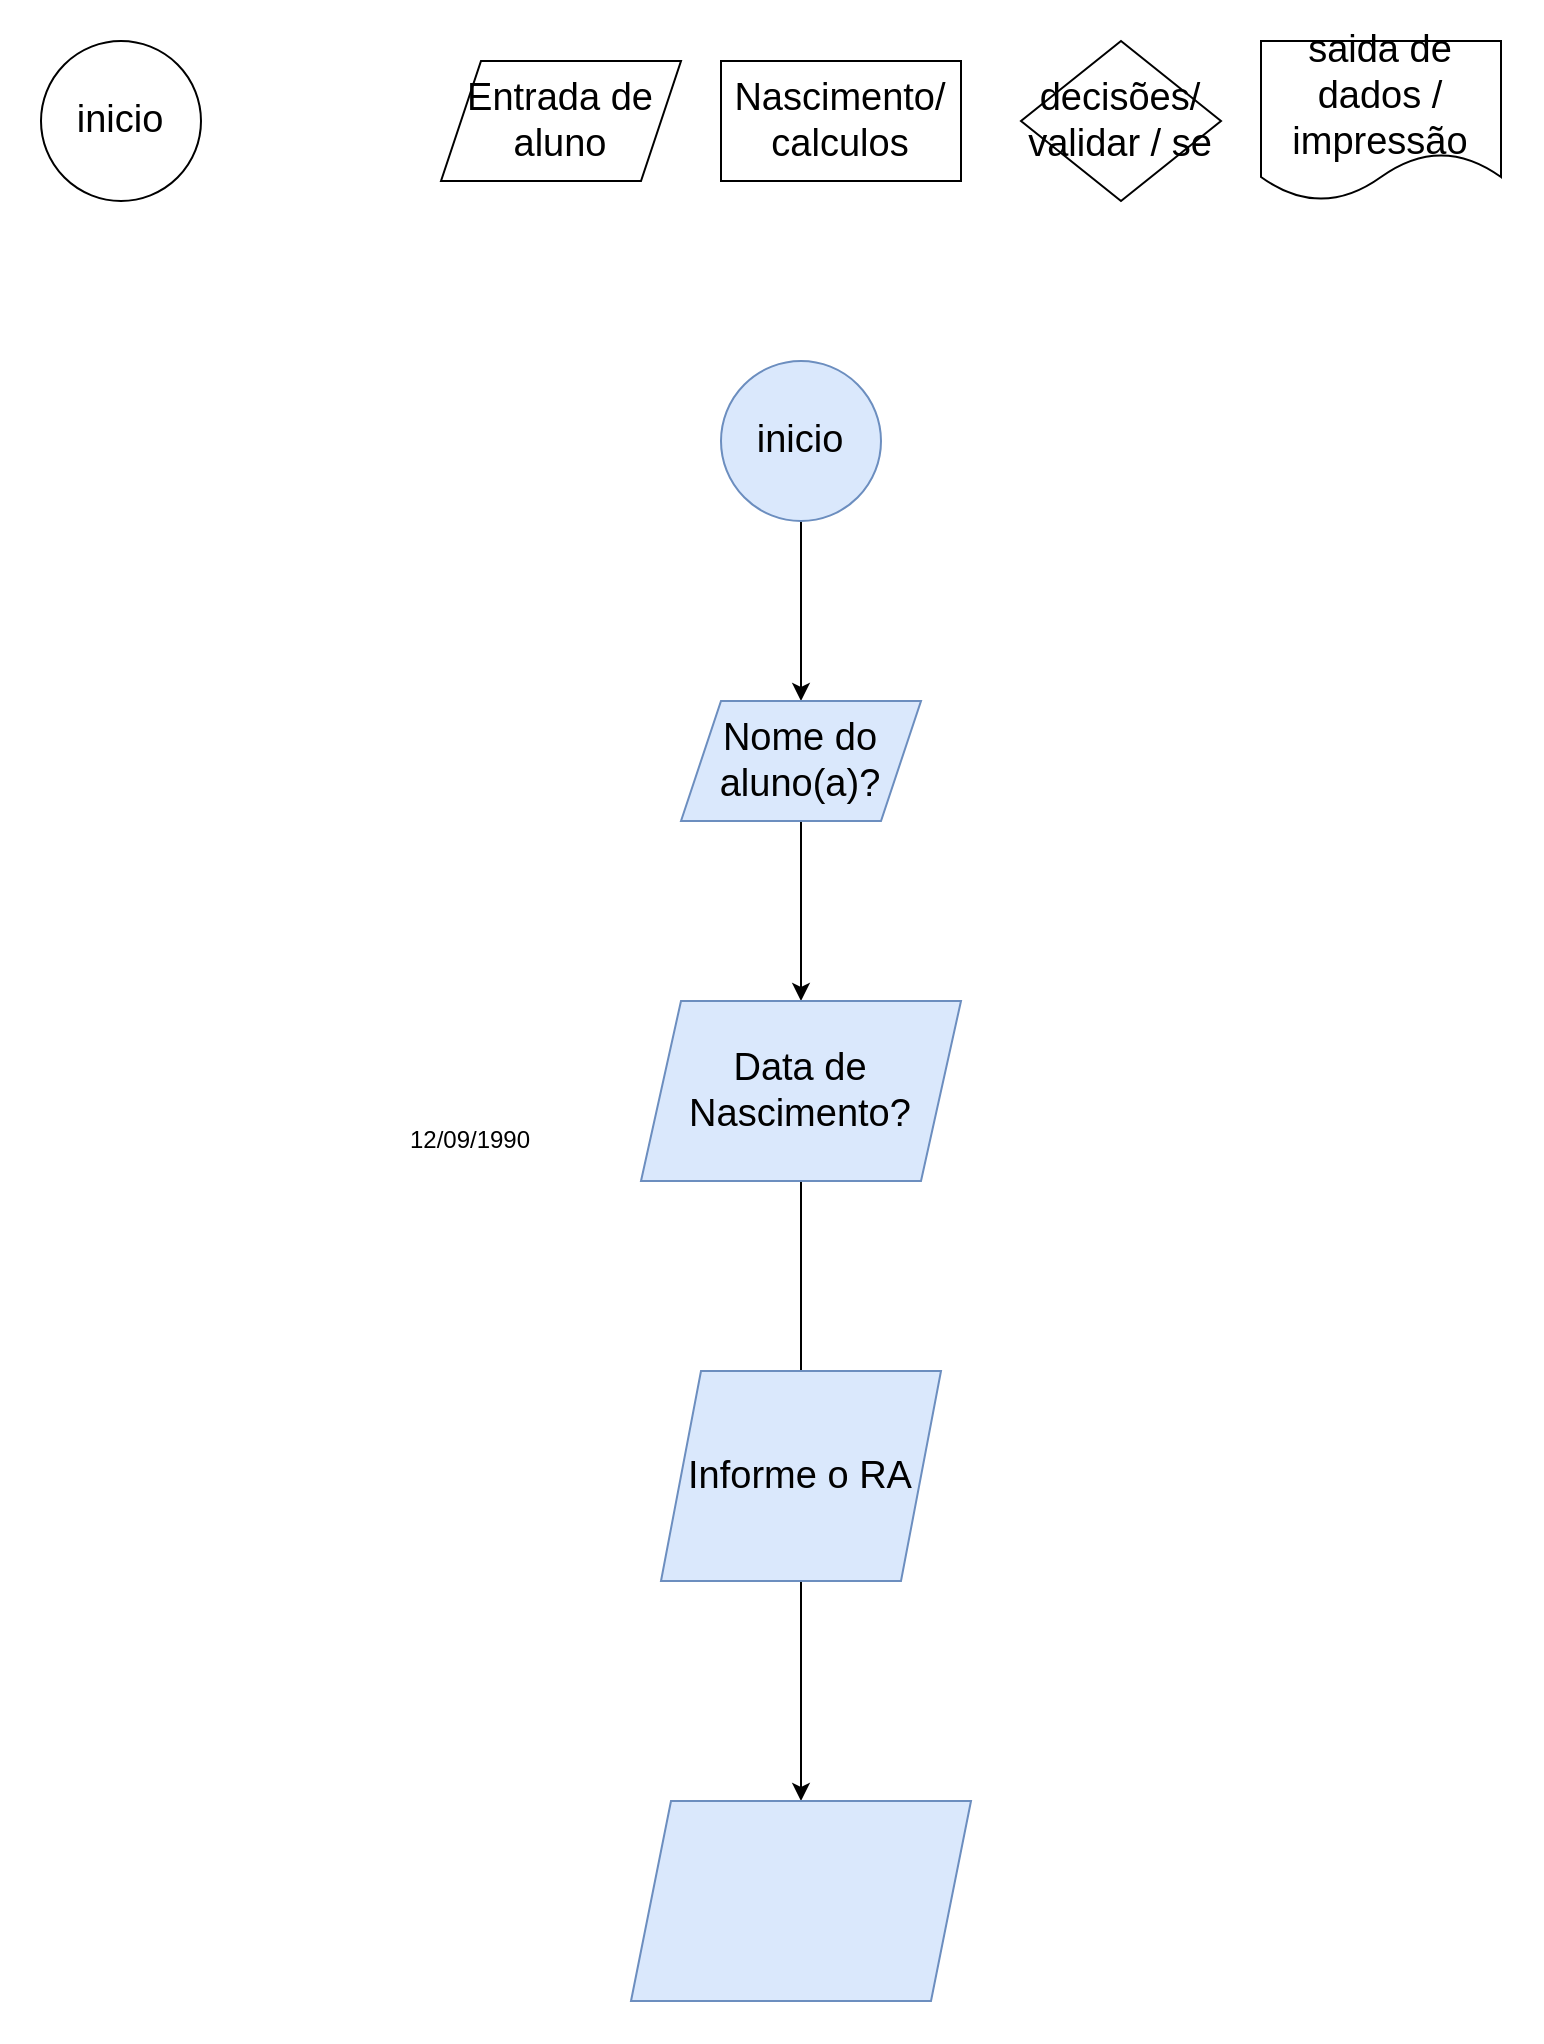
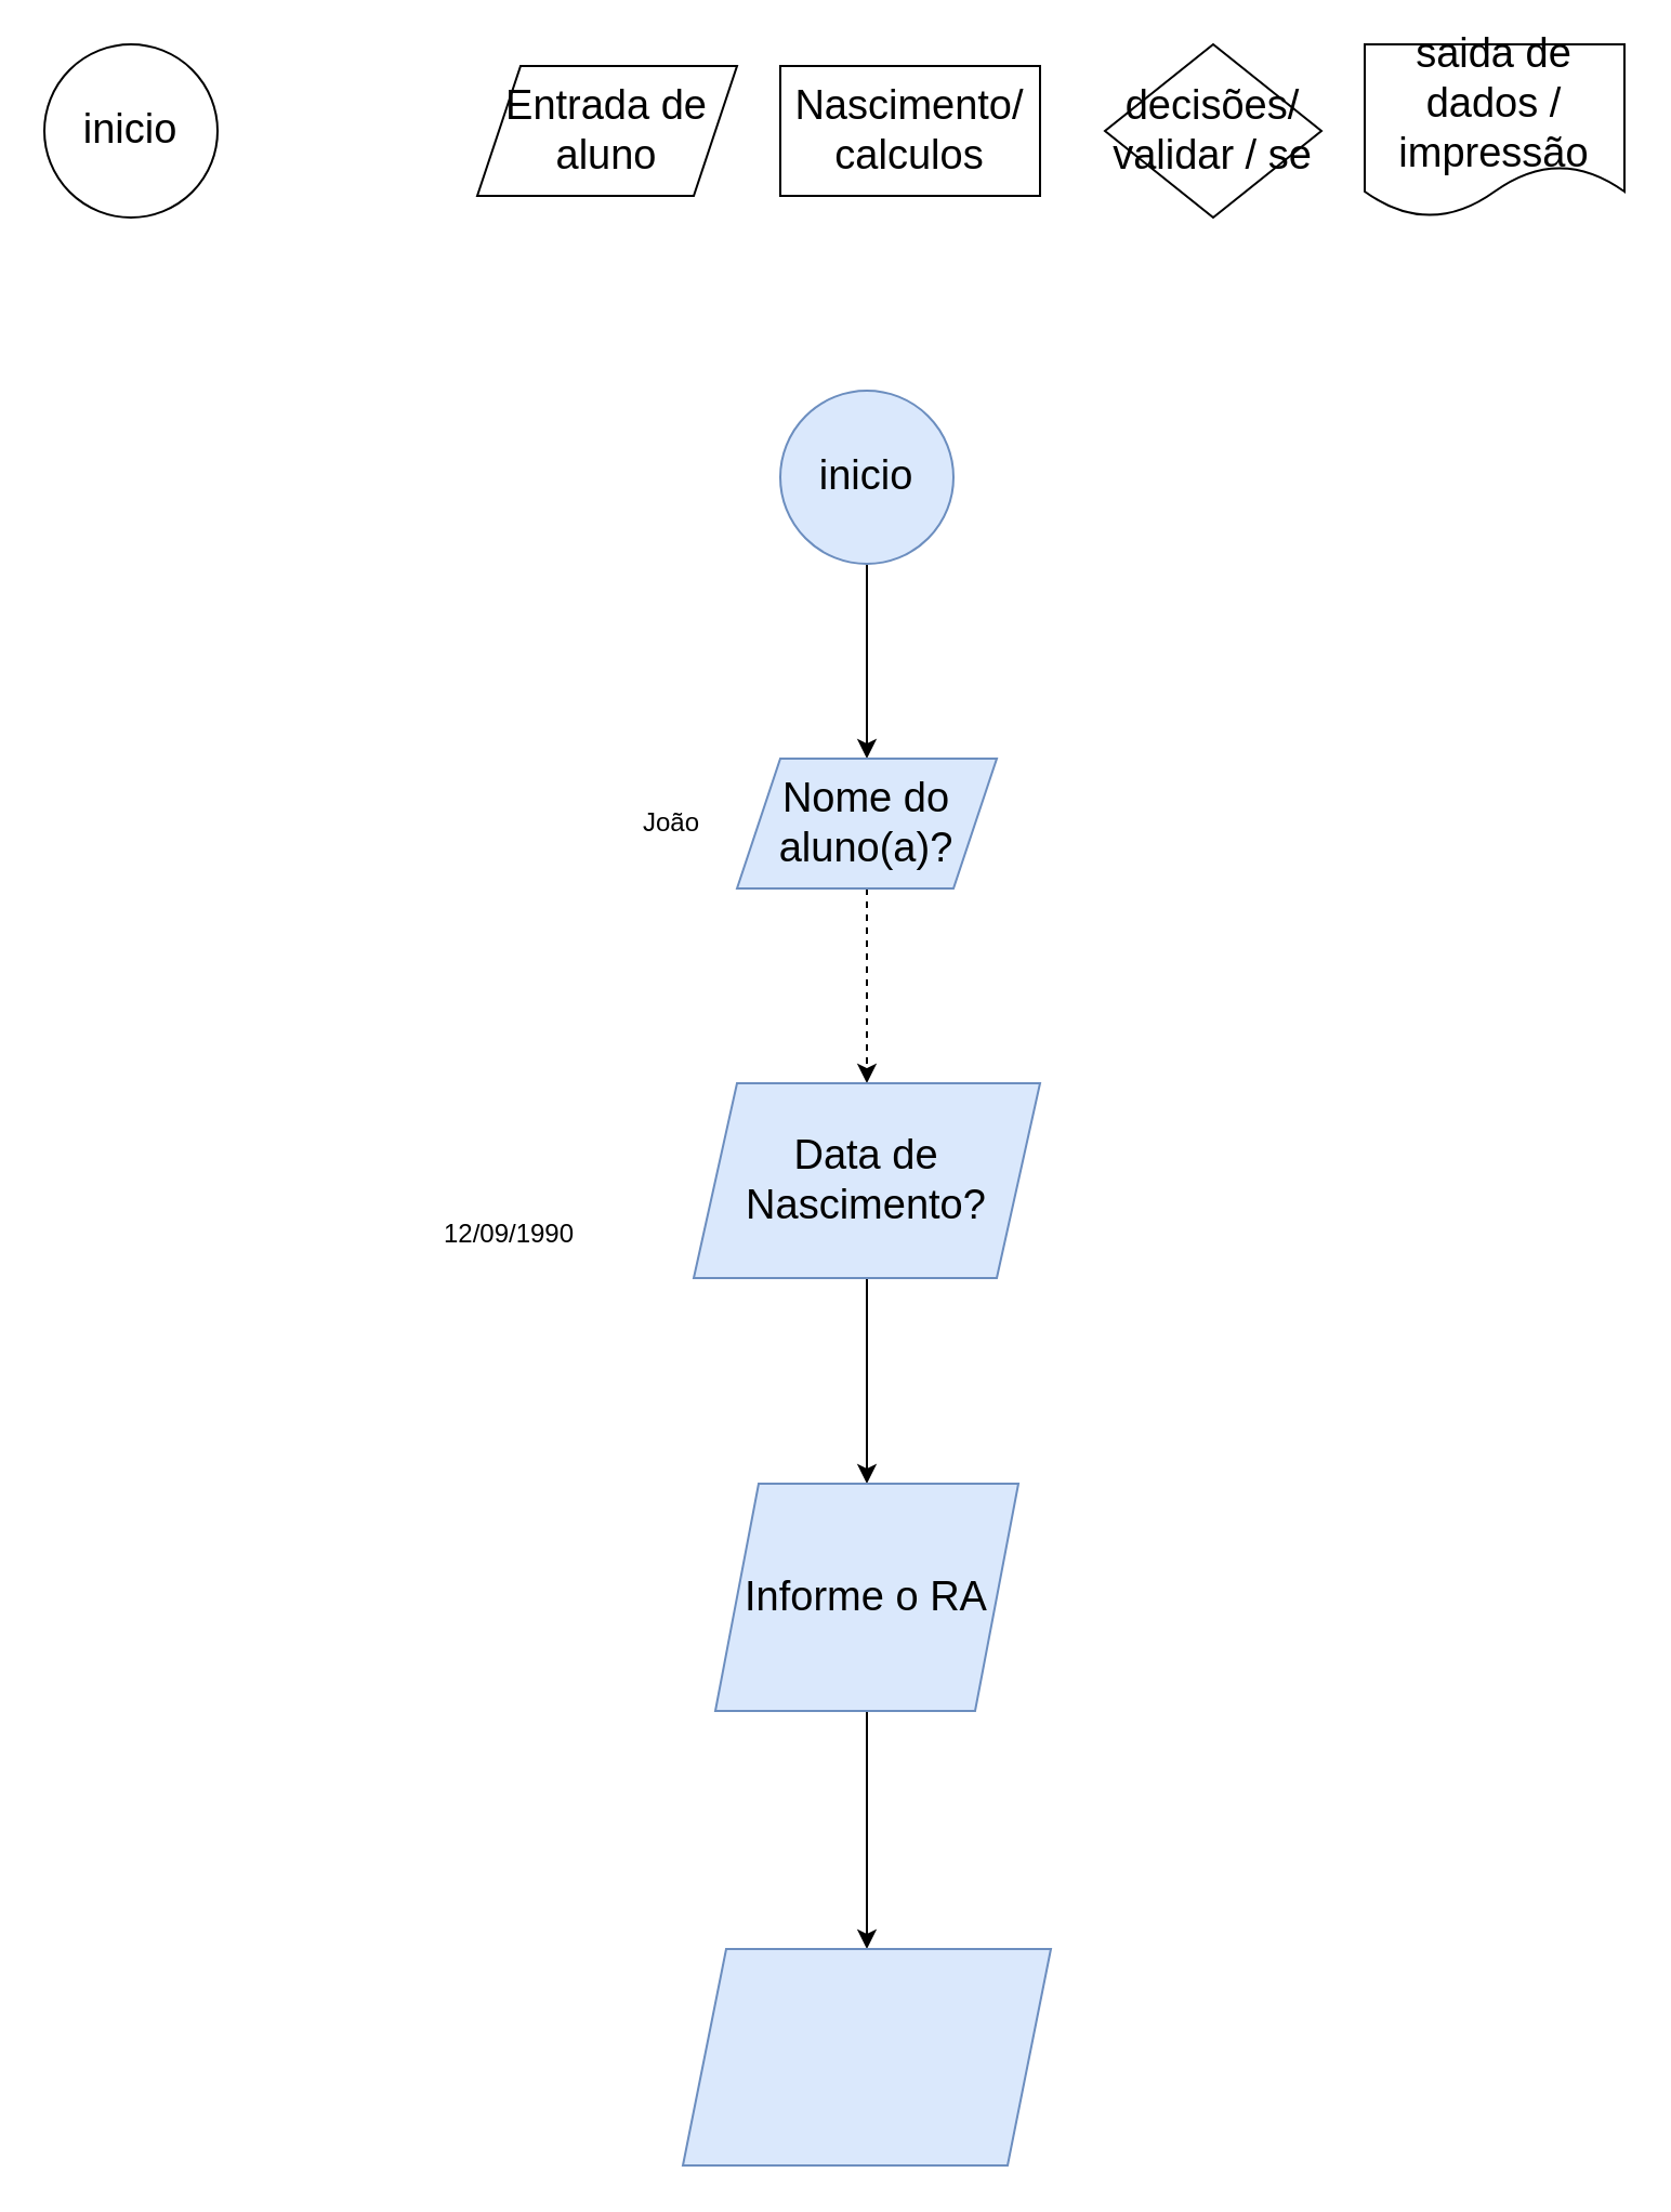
  <mxCell id="0" />
  <mxCell id="1" parent="0" />
  <mxCell id="2" value="inicio" style="ellipse;whiteSpace=wrap;html=1;aspect=fixed;fontSize=19;" parent="1" vertex="1"><mxGeometry x="20" y="20" width="80" height="80" as="geometry" /></mxCell>
  <mxCell id="3" value="Entrada de aluno" style="shape=parallelogram;perimeter=parallelogramPerimeter;whiteSpace=wrap;html=1;fixedSize=1;fontSize=19;" vertex="1" parent="1"><mxGeometry x="220" y="30" width="120" height="60" as="geometry" /></mxCell>
  <mxCell id="4" value="Nascimento/ calculos" style="rounded=0;whiteSpace=wrap;html=1;fontSize=19;" vertex="1" parent="1"><mxGeometry x="360" y="30" width="120" height="60" as="geometry" /></mxCell>
  <mxCell id="5" value="decisões/ validar / se" style="rhombus;whiteSpace=wrap;html=1;fontSize=19;" vertex="1" parent="1"><mxGeometry x="510" y="20" width="100" height="80" as="geometry" /></mxCell>
  <mxCell id="6" value="saida de dados / impressão" style="shape=document;whiteSpace=wrap;html=1;boundedLbl=1;fontSize=19;" vertex="1" parent="1"><mxGeometry x="630" y="20" width="120" height="80" as="geometry" /></mxCell>
  <mxCell id="7" value="" style="edgeStyle=orthogonalEdgeStyle;rounded=0;orthogonalLoop=1;jettySize=auto;html=1;" edge="1" parent="1" source="8" target="10"><mxGeometry relative="1" as="geometry" /></mxCell>
  <mxCell id="8" value="inicio" style="ellipse;whiteSpace=wrap;html=1;aspect=fixed;fillColor=#dae8fc;strokeColor=#6c8ebf;fillStyle=auto;fontSize=19;" vertex="1" parent="1"><mxGeometry x="360" y="180" width="80" height="80" as="geometry" /></mxCell>
- <mxCell id="9" value="" style="edgeStyle=orthogonalEdgeStyle;rounded=0;orthogonalLoop=1;jettySize=auto;html=1;" edge="1" parent="1" source="10" target="13"><mxGeometry relative="1" as="geometry" /></mxCell>
+ <mxCell id="9" value="" style="edgeStyle=orthogonalEdgeStyle;rounded=0;orthogonalLoop=1;jettySize=auto;html=1;dashed=1;" edge="1" parent="1" source="10" target="13"><mxGeometry relative="1" as="geometry" /></mxCell>
  <mxCell id="10" value="Nome do aluno(a)?" style="shape=parallelogram;perimeter=parallelogramPerimeter;whiteSpace=wrap;html=1;fixedSize=1;fontSize=19;fillColor=#dae8fc;strokeColor=#6c8ebf;fillStyle=auto;" vertex="1" parent="1"><mxGeometry x="340" y="350" width="120" height="60" as="geometry" /></mxCell>
- <mxCell id="12" value="" style="edgeStyle=orthogonalEdgeStyle;rounded=0;orthogonalLoop=1;jettySize=auto;html=1;endArrow=none;" edge="1" parent="1" source="13" target="16"><mxGeometry relative="1" as="geometry" /></mxCell>
+ <mxCell id="11" value="João" style="text;html=1;align=center;verticalAlign=middle;whiteSpace=wrap;rounded=0;" vertex="1" parent="1"><mxGeometry x="280" y="365" width="60" height="30" as="geometry" /></mxCell>
+ <mxCell id="12" value="" style="edgeStyle=orthogonalEdgeStyle;rounded=0;orthogonalLoop=1;jettySize=auto;html=1;" edge="1" parent="1" source="13" target="16"><mxGeometry relative="1" as="geometry" /></mxCell>
  <mxCell id="13" value="Data de Nascimento?" style="shape=parallelogram;perimeter=parallelogramPerimeter;whiteSpace=wrap;html=1;fixedSize=1;fontSize=19;fillColor=#dae8fc;strokeColor=#6c8ebf;fillStyle=auto;" vertex="1" parent="1"><mxGeometry x="320" y="500" width="160" height="90" as="geometry" /></mxCell>
  <mxCell id="14" value="12/09/1990" style="text;html=1;align=center;verticalAlign=middle;whiteSpace=wrap;rounded=0;" vertex="1" parent="1"><mxGeometry x="205" y="555" width="60" height="30" as="geometry" /></mxCell>
  <mxCell id="15" value="" style="edgeStyle=orthogonalEdgeStyle;rounded=0;orthogonalLoop=1;jettySize=auto;html=1;" edge="1" parent="1" source="16" target="17"><mxGeometry relative="1" as="geometry" /></mxCell>
  <mxCell id="16" value="Informe o RA" style="shape=parallelogram;perimeter=parallelogramPerimeter;whiteSpace=wrap;html=1;fixedSize=1;fontSize=19;fillColor=#dae8fc;strokeColor=#6c8ebf;fillStyle=auto;" vertex="1" parent="1"><mxGeometry x="330" y="685" width="140" height="105" as="geometry" /></mxCell>
  <mxCell id="17" value="" style="shape=parallelogram;perimeter=parallelogramPerimeter;whiteSpace=wrap;html=1;fixedSize=1;fontSize=19;fillColor=#dae8fc;strokeColor=#6c8ebf;fillStyle=auto;" vertex="1" parent="1"><mxGeometry x="315" y="900" width="170" height="100" as="geometry" /></mxCell>
